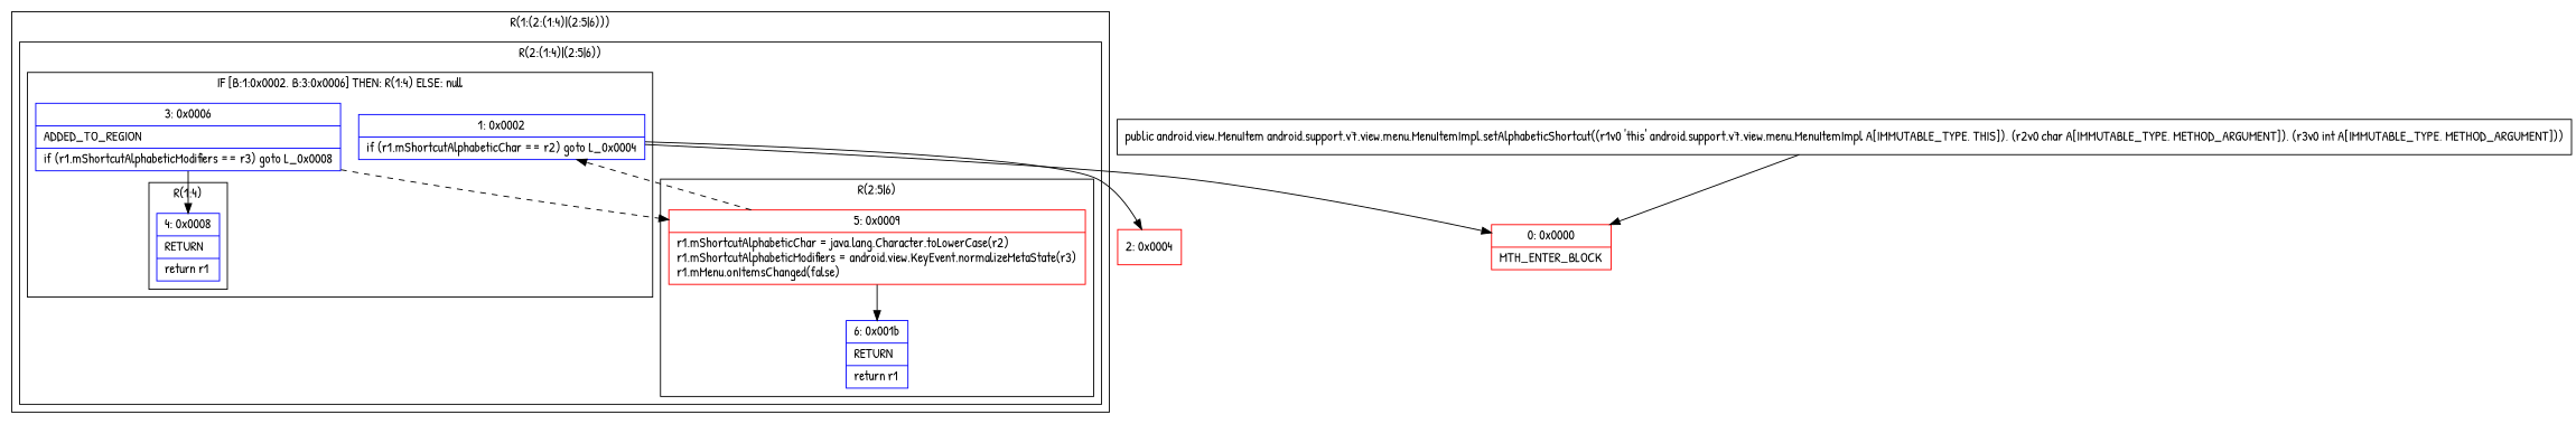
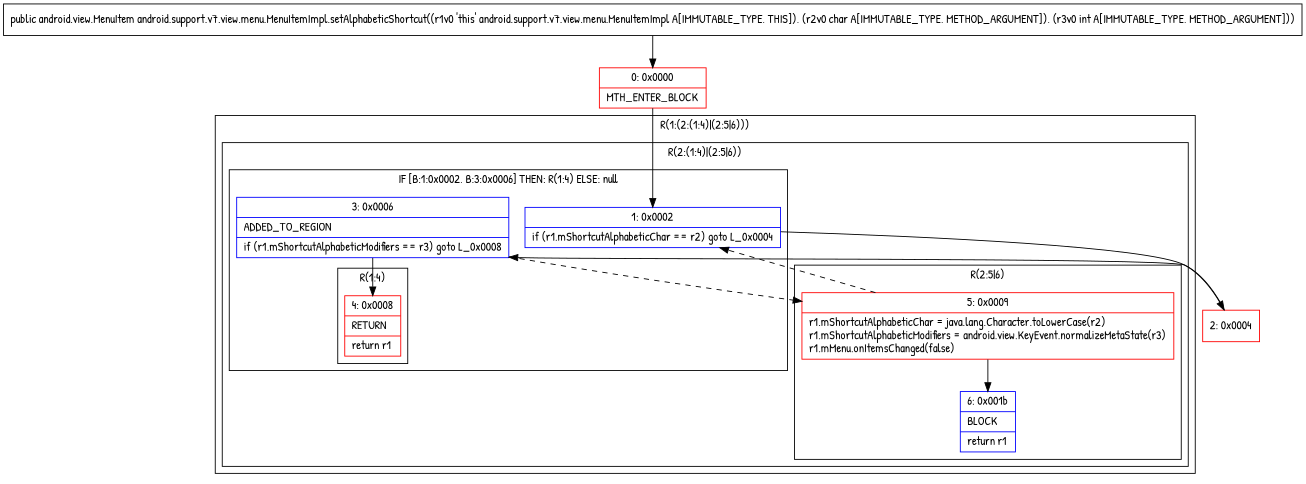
  digraph {
    fontname="Patrick Hand"
    node [color=blue fontname="Patrick Hand" shape=record]
    edge [fontname="Patrick Hand"]
-   n1 [label="{4\:\ 0x0008|RETURN\l|return r1\l}"]
+   n1 [color=red label="{4\:\ 0x0008|RETURN\l|return r1\l}"]
    n2 [label="{1\:\ 0x0002|if (r1.mShortcutAlphabeticChar == r2) goto L_0x0004\l}"]
    n3 [label="{3\:\ 0x0006|ADDED_TO_REGION\l|if (r1.mShortcutAlphabeticModifiers == r3) goto L_0x0008\l}"]
    n4 [color=red label="{5\:\ 0x0009|r1.mShortcutAlphabeticChar = java.lang.Character.toLowerCase(r2)\lr1.mShortcutAlphabeticModifiers = android.view.KeyEvent.normalizeMetaState(r3)\lr1.mMenu.onItemsChanged(false)\l}"]
-   n5 [label="{6\:\ 0x001b|RETURN\l|return r1\l}"]
+   n5 [label="{6\:\ 0x001b|BLOCK\l|return r1\l}"]
    n6 [color=red label="{2\:\ 0x0004}"]
    n7 [color=red label="{0\:\ 0x0000|MTH_ENTER_BLOCK\l}"]
    n8 [label="{public android.view.MenuItem android.support.v7.view.menu.MenuItemImpl.setAlphabeticShortcut((r1v0 'this' android.support.v7.view.menu.MenuItemImpl A[IMMUTABLE_TYPE, THIS]), (r2v0 char A[IMMUTABLE_TYPE, METHOD_ARGUMENT]), (r3v0 int A[IMMUTABLE_TYPE, METHOD_ARGUMENT])) }" color=""]
    subgraph cluster_1 {
      label="R(1:(2:(1:4)|(2:5|6)))"
      subgraph cluster_2 {
        label="R(2:(1:4)|(2:5|6))"
        subgraph cluster_3 {
          label="IF [B:1:0x0002, B:3:0x0006] THEN: R(1:4) ELSE: null"
          n2
          n3
          subgraph cluster_4 {
            label="R(1:4)"
            n1
          }
        }
        subgraph cluster_5 {
          label="R(2:5|6)"
          n4
          n5
        }
      }
    }
    n2 -> n6
    n3 -> n1
    n3 -> n4 [style=dashed]
    n4 -> n2 [style=dashed]
    n4 -> n5
-   n2 -> n7
+   n6 -> n3
+   n7 -> n2
    n8 -> n7
  }
